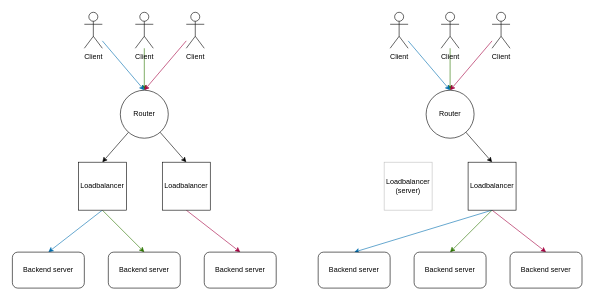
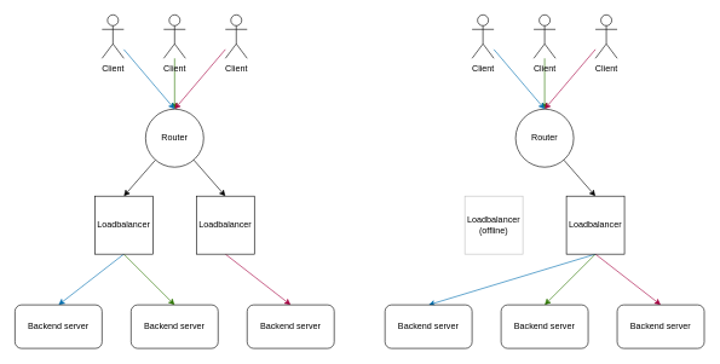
  <mxCell id="0" />
  <mxCell id="1" parent="0" />
  <mxCell id="2" style="edgeStyle=none;html=1;entryX=0.5;entryY=0;entryDx=0;entryDy=0;fillColor=#60a917;strokeColor=#2D7600;" edge="1" parent="1" source="3" target="8"><mxGeometry relative="1" as="geometry" /></mxCell>
  <mxCell id="3" value="Client" style="shape=umlActor;verticalLabelPosition=bottom;verticalAlign=top;html=1;outlineConnect=0;" vertex="1" parent="1"><mxGeometry x="225" y="20" width="30" height="60" as="geometry" /></mxCell>
  <mxCell id="4" style="edgeStyle=none;html=1;entryX=0.5;entryY=0;entryDx=0;entryDy=0;fillColor=#d80073;strokeColor=#A50040;" edge="1" parent="1" source="5" target="8"><mxGeometry relative="1" as="geometry" /></mxCell>
  <mxCell id="5" value="Client" style="shape=umlActor;verticalLabelPosition=bottom;verticalAlign=top;html=1;outlineConnect=0;" vertex="1" parent="1"><mxGeometry x="310" y="20" width="30" height="60" as="geometry" /></mxCell>
  <mxCell id="6" style="edgeStyle=none;html=1;entryX=0.5;entryY=0;entryDx=0;entryDy=0;" edge="1" parent="1" source="8" target="13"><mxGeometry relative="1" as="geometry" /></mxCell>
  <mxCell id="7" style="edgeStyle=none;html=1;entryX=0.5;entryY=0;entryDx=0;entryDy=0;" edge="1" parent="1" source="8" target="11"><mxGeometry relative="1" as="geometry" /></mxCell>
  <mxCell id="8" value="Router" style="ellipse;whiteSpace=wrap;html=1;aspect=fixed;" vertex="1" parent="1"><mxGeometry x="200" y="150" width="80" height="80" as="geometry" /></mxCell>
  <mxCell id="9" style="edgeStyle=none;html=1;entryX=0.5;entryY=0;entryDx=0;entryDy=0;fillColor=#60a917;strokeColor=#2D7600;exitX=0.5;exitY=1;exitDx=0;exitDy=0;" edge="1" parent="1" source="11" target="15"><mxGeometry relative="1" as="geometry" /></mxCell>
  <mxCell id="10" style="edgeStyle=none;html=1;entryX=0.5;entryY=0;entryDx=0;entryDy=0;fillColor=#1ba1e2;strokeColor=#006EAF;exitX=0.5;exitY=1;exitDx=0;exitDy=0;" edge="1" parent="1" source="11" target="14"><mxGeometry relative="1" as="geometry" /></mxCell>
  <mxCell id="11" value="Loadbalancer" style="whiteSpace=wrap;html=1;aspect=fixed;" vertex="1" parent="1"><mxGeometry x="130" y="270" width="80" height="80" as="geometry" /></mxCell>
  <mxCell id="12" style="edgeStyle=none;html=1;entryX=0.5;entryY=0;entryDx=0;entryDy=0;fillColor=#d80073;strokeColor=#A50040;exitX=0.5;exitY=1;exitDx=0;exitDy=0;" edge="1" parent="1" source="13" target="16"><mxGeometry relative="1" as="geometry" /></mxCell>
  <mxCell id="13" value="Loadbalancer" style="whiteSpace=wrap;html=1;aspect=fixed;" vertex="1" parent="1"><mxGeometry x="270" y="270" width="80" height="80" as="geometry" /></mxCell>
  <mxCell id="14" value="Backend server" style="rounded=1;whiteSpace=wrap;html=1;" vertex="1" parent="1"><mxGeometry x="20" y="420" width="120" height="60" as="geometry" /></mxCell>
  <mxCell id="15" value="Backend server" style="rounded=1;whiteSpace=wrap;html=1;" vertex="1" parent="1"><mxGeometry x="180" y="420" width="120" height="60" as="geometry" /></mxCell>
  <mxCell id="16" value="Backend server" style="rounded=1;whiteSpace=wrap;html=1;" vertex="1" parent="1"><mxGeometry x="340" y="420" width="120" height="60" as="geometry" /></mxCell>
  <mxCell id="17" style="edgeStyle=none;html=1;entryX=0.5;entryY=0;entryDx=0;entryDy=0;fillColor=#1ba1e2;strokeColor=#006EAF;" edge="1" parent="1" source="18" target="8"><mxGeometry relative="1" as="geometry" /></mxCell>
  <mxCell id="18" value="Client" style="shape=umlActor;verticalLabelPosition=bottom;verticalAlign=top;html=1;outlineConnect=0;" vertex="1" parent="1"><mxGeometry x="140" y="20" width="30" height="60" as="geometry" /></mxCell>
  <mxCell id="19" style="edgeStyle=none;html=1;entryX=0.5;entryY=0;entryDx=0;entryDy=0;fillColor=#60a917;strokeColor=#2D7600;" edge="1" parent="1" source="20" target="24"><mxGeometry relative="1" as="geometry" /></mxCell>
  <mxCell id="20" value="Client" style="shape=umlActor;verticalLabelPosition=bottom;verticalAlign=top;html=1;outlineConnect=0;" vertex="1" parent="1"><mxGeometry x="735" y="20" width="30" height="60" as="geometry" /></mxCell>
  <mxCell id="21" style="edgeStyle=none;html=1;entryX=0.5;entryY=0;entryDx=0;entryDy=0;fillColor=#d80073;strokeColor=#A50040;" edge="1" parent="1" source="22" target="24"><mxGeometry relative="1" as="geometry" /></mxCell>
  <mxCell id="22" value="Client" style="shape=umlActor;verticalLabelPosition=bottom;verticalAlign=top;html=1;outlineConnect=0;" vertex="1" parent="1"><mxGeometry x="820" y="20" width="30" height="60" as="geometry" /></mxCell>
  <mxCell id="23" style="edgeStyle=none;html=1;entryX=0.5;entryY=0;entryDx=0;entryDy=0;" edge="1" parent="1" source="24" target="29"><mxGeometry relative="1" as="geometry" /></mxCell>
  <mxCell id="24" value="Router" style="ellipse;whiteSpace=wrap;html=1;aspect=fixed;" vertex="1" parent="1"><mxGeometry x="710" y="150" width="80" height="80" as="geometry" /></mxCell>
  <mxCell id="25" style="edgeStyle=none;html=1;entryX=0.5;entryY=0;entryDx=0;entryDy=0;fillColor=#60a917;strokeColor=#2D7600;exitX=0.5;exitY=1;exitDx=0;exitDy=0;" edge="1" parent="1" source="29" target="31"><mxGeometry relative="1" as="geometry" /></mxCell>
  <mxCell id="26" style="edgeStyle=none;html=1;entryX=0.5;entryY=0;entryDx=0;entryDy=0;fillColor=#1ba1e2;strokeColor=#006EAF;exitX=0.5;exitY=1;exitDx=0;exitDy=0;" edge="1" parent="1" source="29" target="30"><mxGeometry relative="1" as="geometry" /></mxCell>
- <mxCell id="27" value="Loadbalancer&lt;br&gt;(server)" style="whiteSpace=wrap;html=1;aspect=fixed;opacity=25;" vertex="1" parent="1"><mxGeometry x="640" y="270" width="80" height="80" as="geometry" /></mxCell>
+ <mxCell id="27" value="Loadbalancer&lt;br&gt;(offline)" style="whiteSpace=wrap;html=1;aspect=fixed;opacity=25;" vertex="1" parent="1"><mxGeometry x="640" y="270" width="80" height="80" as="geometry" /></mxCell>
  <mxCell id="28" style="edgeStyle=none;html=1;entryX=0.5;entryY=0;entryDx=0;entryDy=0;fillColor=#d80073;strokeColor=#A50040;exitX=0.5;exitY=1;exitDx=0;exitDy=0;" edge="1" parent="1" source="29" target="32"><mxGeometry relative="1" as="geometry" /></mxCell>
  <mxCell id="29" value="Loadbalancer" style="whiteSpace=wrap;html=1;aspect=fixed;" vertex="1" parent="1"><mxGeometry x="780" y="270" width="80" height="80" as="geometry" /></mxCell>
  <mxCell id="30" value="Backend server" style="rounded=1;whiteSpace=wrap;html=1;" vertex="1" parent="1"><mxGeometry x="530" y="420" width="120" height="60" as="geometry" /></mxCell>
  <mxCell id="31" value="Backend server" style="rounded=1;whiteSpace=wrap;html=1;" vertex="1" parent="1"><mxGeometry x="690" y="420" width="120" height="60" as="geometry" /></mxCell>
  <mxCell id="32" value="Backend server" style="rounded=1;whiteSpace=wrap;html=1;" vertex="1" parent="1"><mxGeometry x="850" y="420" width="120" height="60" as="geometry" /></mxCell>
  <mxCell id="33" style="edgeStyle=none;html=1;entryX=0.5;entryY=0;entryDx=0;entryDy=0;fillColor=#1ba1e2;strokeColor=#006EAF;" edge="1" parent="1" source="34" target="24"><mxGeometry relative="1" as="geometry" /></mxCell>
  <mxCell id="34" value="Client" style="shape=umlActor;verticalLabelPosition=bottom;verticalAlign=top;html=1;outlineConnect=0;" vertex="1" parent="1"><mxGeometry x="650" y="20" width="30" height="60" as="geometry" /></mxCell>
